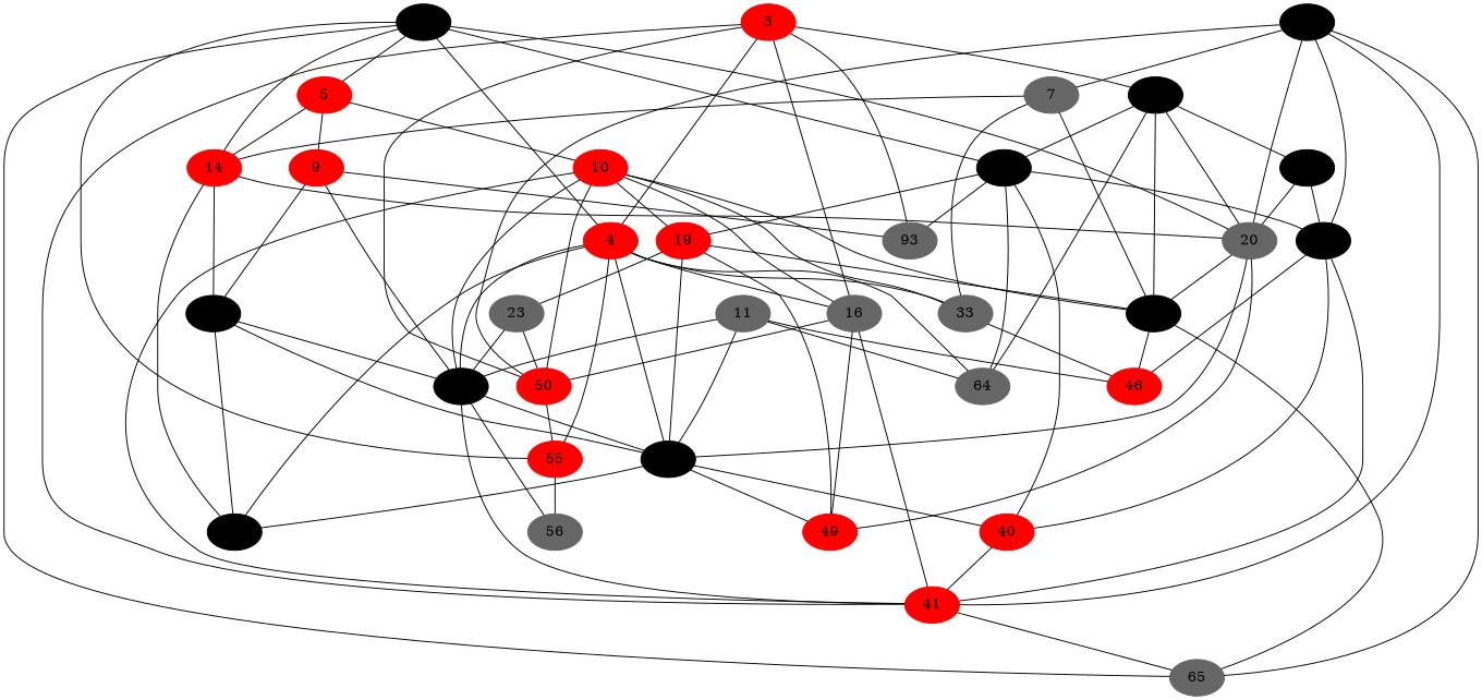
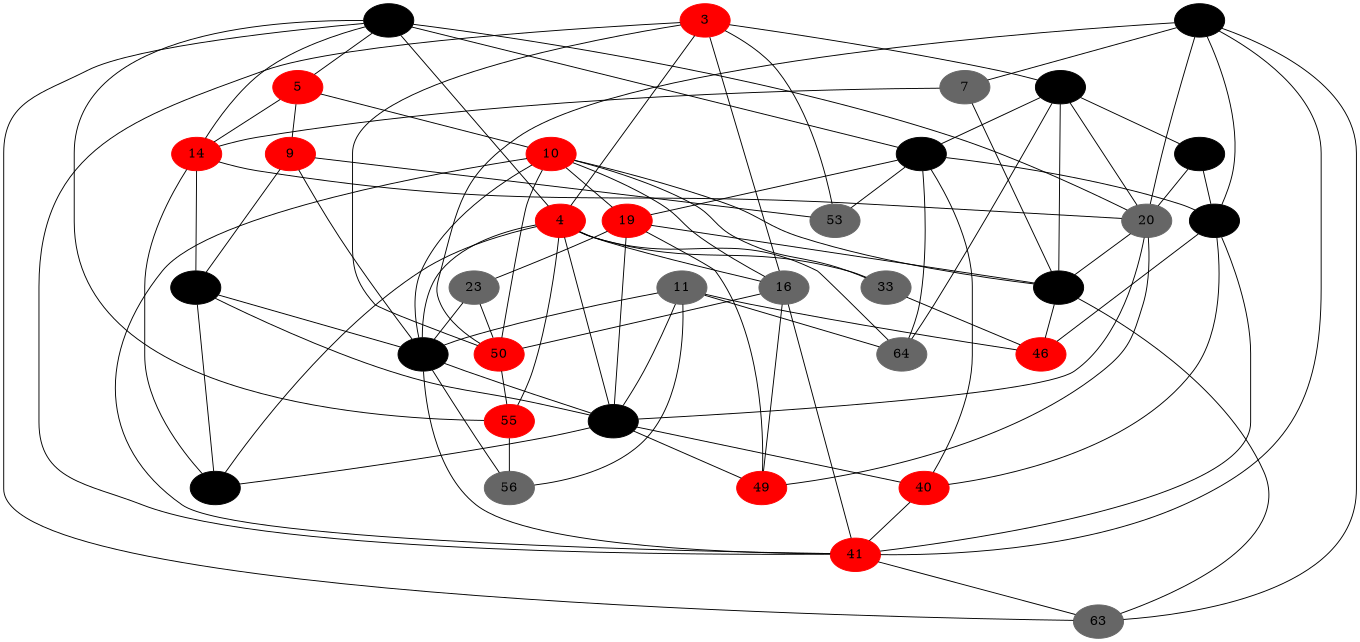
  graph {
    node [color=red style=filled]
    1 [color=black super="+22+37"]
    4 [super="+59+27"]
    5
    8 [color=black super="+18+13"]
    14 [super="+32"]
    20 [color=gray40 super="+29+28"]
    55
-   63 [color=gray40 label=65]
+   63 [color=gray40]
    16 [color=gray40 super="+60"]
    30 [color=black super="+31+45"]
    33 [color=gray40]
    35 [color=black super="+67+38"]
    58 [color=black]
    64 [color=gray40]
    9
    10 [super="+12+47"]
    17 [color=black super="+42"]
-   53 [color=gray40 label=93]
+   53 [color=gray40]
    19 [super="+57"]
    40
    21 [color=black super="+54"]
    24 [color=black super="+44+25"]
    49
    56 [color=gray40]
    2 [color=black super="+62"]
    7 [color=gray40]
    41 [super="+43"]
    50 [super="+51"]
    46
    3 [super="+26"]
    6 [color=black super="+34"]
    15 [color=black super="+52"]
    23 [color=gray40]
    11 [color=gray40]
    1 -- 4
    1 -- 5
    1 -- 8 [weight=2]
    1 -- 14
    1 -- 20
    1 -- 55
    1 -- 63
    4 -- 55
    4 -- 16
    4 -- 30 [weight=2]
    4 -- 33
    4 -- 35
    4 -- 58
    4 -- 64
    5 -- 14
    5 -- 9
    5 -- 10
    8 -- 64
    8 -- 17
    8 -- 53
    8 -- 19
    8 -- 40
    14 -- 20
    14 -- 58
    14 -- 21
    20 -- 35
    20 -- 24 [weight=2]
    20 -- 49
    55 -- 56
    16 -- 49
    16 -- 41
    16 -- 50
    30 -- 35
    30 -- 56
    30 -- 41
    33 -- 46
    35 -- 58
    35 -- 40
    35 -- 49
    9 -- 30
    9 -- 53
    9 -- 21
    10 -- 16
    10 -- 30
    10 -- 33
    10 -- 19
    10 -- 24
    10 -- 41
    10 -- 50
    17 -- 40
    17 -- 41
    17 -- 46
    19 -- 35
    19 -- 24
    19 -- 49
    19 -- 23
    40 -- 41
    21 -- 30
    21 -- 35 [weight=2]
    21 -- 58
    24 -- 63
    24 -- 46
    2 -- 20
    2 -- 63
    2 -- 17
    2 -- 7
    2 -- 41
    2 -- 50
    7 -- 14
-   7 -- 33
    7 -- 24
    41 -- 63
    50 -- 55
    3 -- 4
    3 -- 16
    3 -- 53
    3 -- 41
    3 -- 50
    3 -- 6
    6 -- 8
    6 -- 20
    6 -- 64
    6 -- 24
    6 -- 15
    15 -- 20 [weight=4]
    15 -- 17
    23 -- 30
    23 -- 50
    11 -- 30
    11 -- 35
    11 -- 64
+   11 -- 56
    11 -- 46
  }
